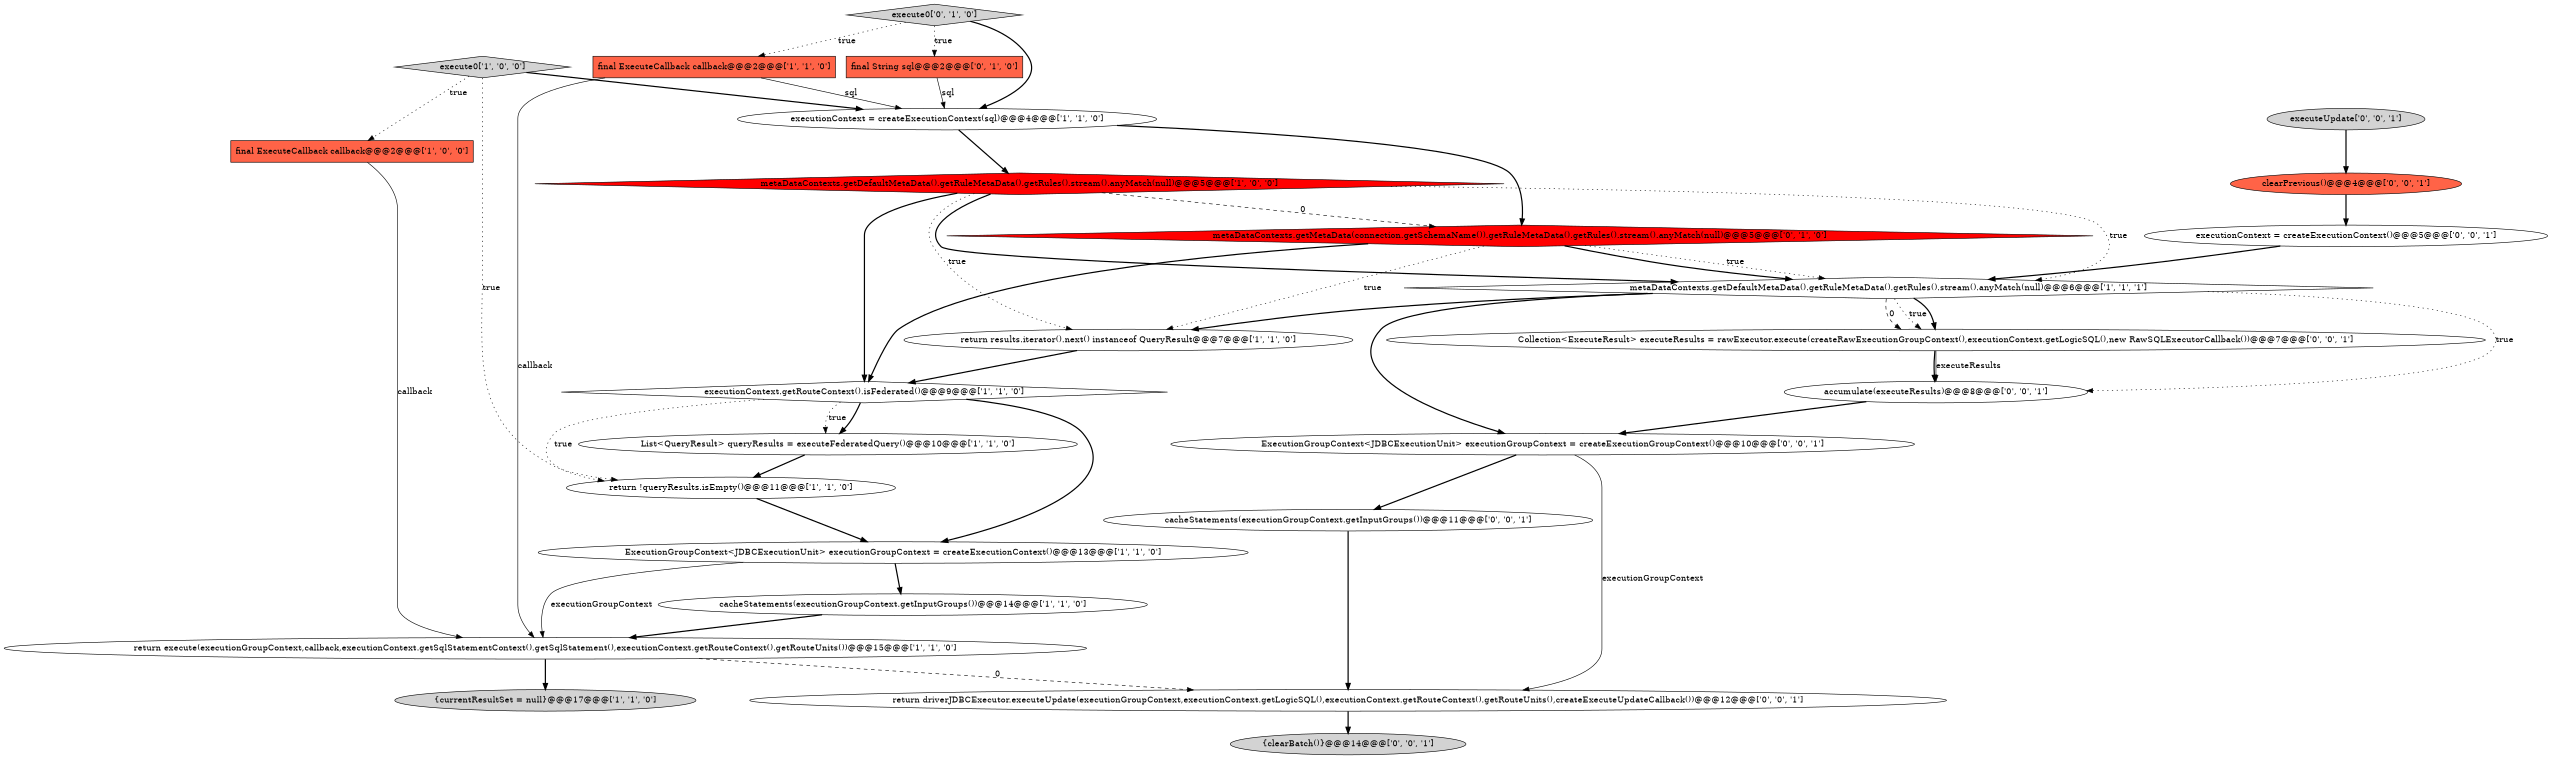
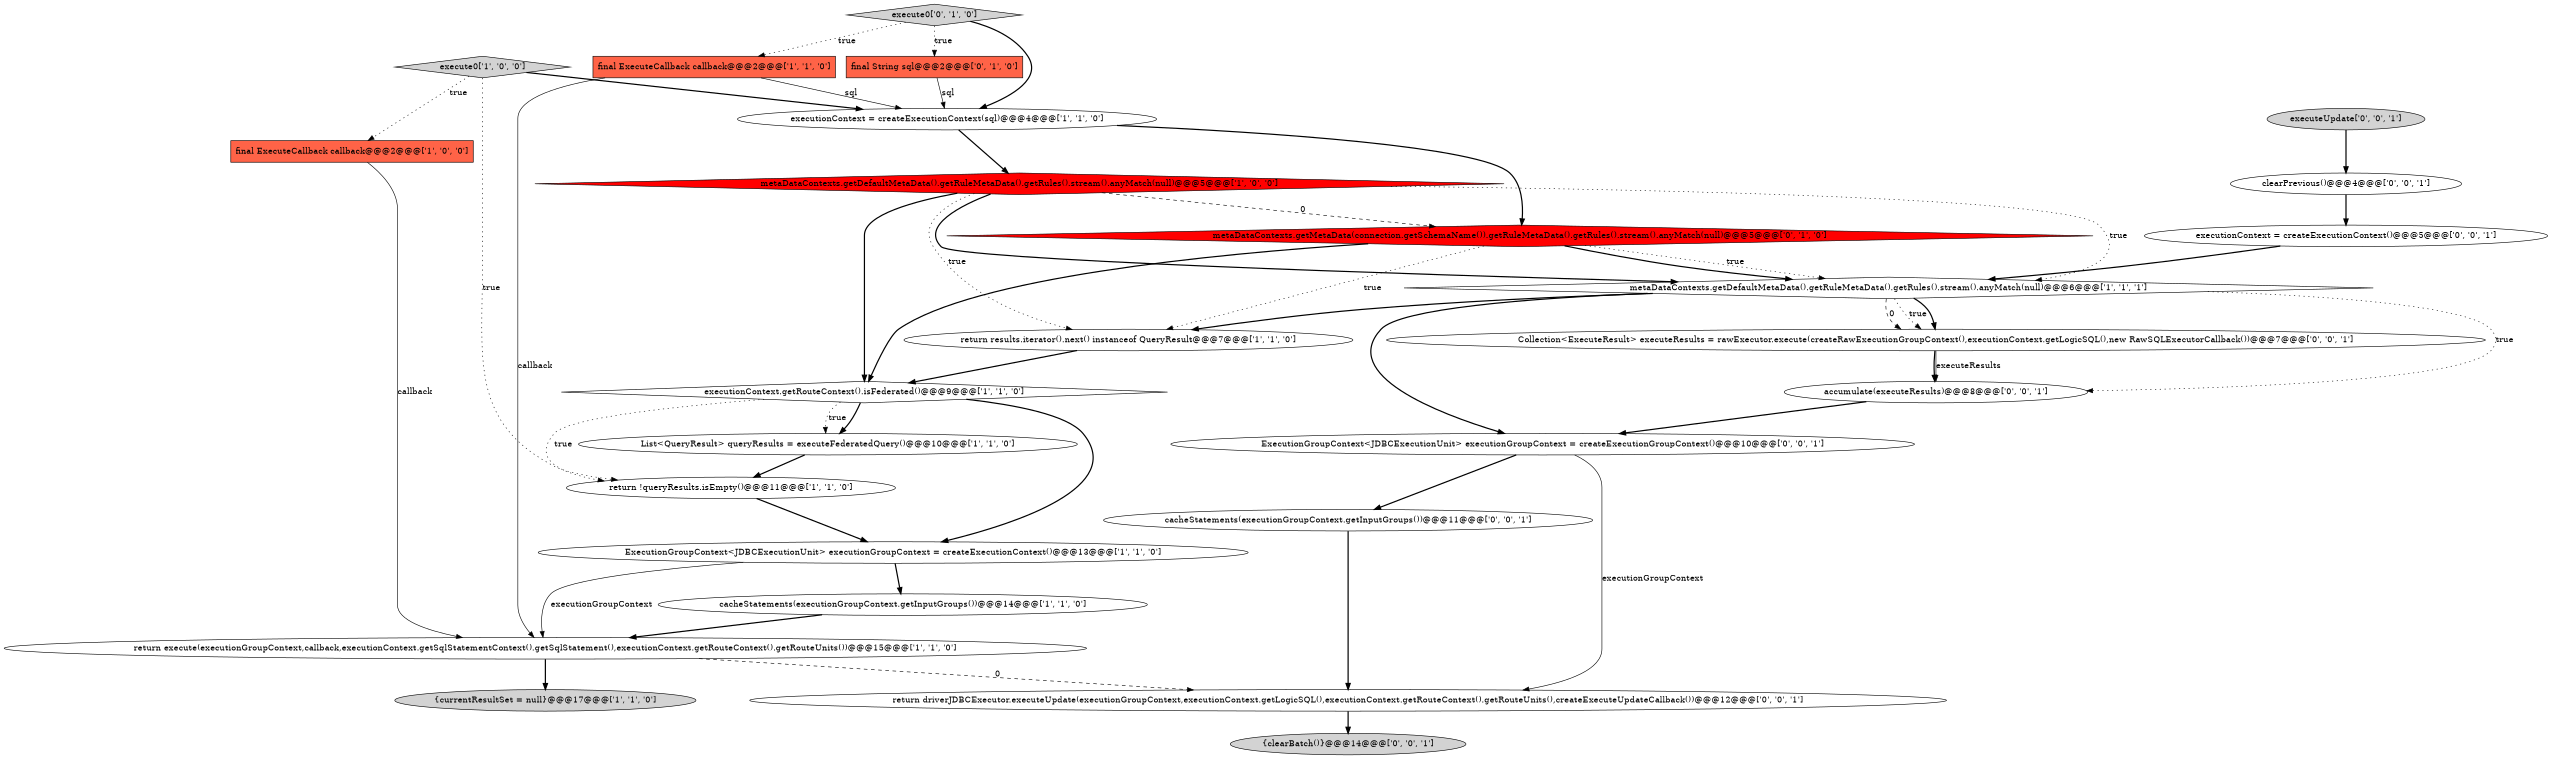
  digraph {
    node [fillcolor=white shape=ellipse style=filled]
    edge [style=bold]
-   n1 [fillcolor=tomato label="clearPrevious()@@@4@@@['0', '0', '1']"]
+   n1 [label="clearPrevious()@@@4@@@['0', '0', '1']"]
    n2 [label="executionContext = createExecutionContext()@@@5@@@['0', '0', '1']"]
    n3 [label="metaDataContexts.getDefaultMetaData().getRuleMetaData().getRules().stream().anyMatch(null)@@@6@@@['1', '1', '1']" shape=diamond]
    n4 [label="Collection<ExecuteResult> executeResults = rawExecutor.execute(createRawExecutionGroupContext(),executionContext.getLogicSQL(),new RawSQLExecutorCallback())@@@7@@@['0', '0', '1']"]
    n5 [label="accumulate(executeResults)@@@8@@@['0', '0', '1']"]
    n6 [label="ExecutionGroupContext<JDBCExecutionUnit> executionGroupContext = createExecutionGroupContext()@@@10@@@['0', '0', '1']"]
    n7 [label="return results.iterator().next() instanceof QueryResult@@@7@@@['1', '1', '0']"]
    n8 [label="return driverJDBCExecutor.executeUpdate(executionGroupContext,executionContext.getLogicSQL(),executionContext.getRouteContext().getRouteUnits(),createExecuteUpdateCallback())@@@12@@@['0', '0', '1']"]
    n9 [label="cacheStatements(executionGroupContext.getInputGroups())@@@11@@@['0', '0', '1']"]
    n10 [label="executionContext.getRouteContext().isFederated()@@@9@@@['1', '1', '0']" shape=diamond]
    n11 [fillcolor=lightgray label="{clearBatch()}@@@14@@@['0', '0', '1']"]
    n12 [fillcolor=tomato label="final ExecuteCallback callback@@@2@@@['1', '0', '0']" shape=box]
    n13 [label="return execute(executionGroupContext,callback,executionContext.getSqlStatementContext().getSqlStatement(),executionContext.getRouteContext().getRouteUnits())@@@15@@@['1', '1', '0']"]
    n14 [fillcolor=lightgray label="{currentResultSet = null}@@@17@@@['1', '1', '0']"]
    n15 [label="executionContext = createExecutionContext(sql)@@@4@@@['1', '1', '0']"]
    n16 [fillcolor=red label="metaDataContexts.getDefaultMetaData().getRuleMetaData().getRules().stream().anyMatch(null)@@@5@@@['1', '0', '0']" shape=diamond]
    n17 [fillcolor=red label="metaDataContexts.getMetaData(connection.getSchemaName()).getRuleMetaData().getRules().stream().anyMatch(null)@@@5@@@['0', '1', '0']" shape=diamond]
    n18 [label="ExecutionGroupContext<JDBCExecutionUnit> executionGroupContext = createExecutionContext()@@@13@@@['1', '1', '0']"]
    n19 [label="return !queryResults.isEmpty()@@@11@@@['1', '1', '0']"]
    n20 [label="List<QueryResult> queryResults = executeFederatedQuery()@@@10@@@['1', '1', '0']"]
    n21 [label="cacheStatements(executionGroupContext.getInputGroups())@@@14@@@['1', '1', '0']"]
    n22 [fillcolor=lightgray label="execute0['1', '0', '0']" shape=diamond]
    n23 [fillcolor=tomato label="final ExecuteCallback callback@@@2@@@['1', '1', '0']" shape=box]
    n24 [fillcolor=lightgray label="execute0['0', '1', '0']" shape=diamond]
    n25 [fillcolor=tomato label="final String sql@@@2@@@['0', '1', '0']" shape=box]
    n26 [fillcolor=lightgray label="executeUpdate['0', '0', '1']"]
    n1 -> n2
    n2 -> n3
    n3 -> n4 [label=0 style=dashed]
    n3 -> n4 [label=true style=dotted]
    n3 -> n4
    n3 -> n5 [label=true style=dotted]
    n3 -> n6
    n3 -> n7
    n4 -> n5 [label=executeResults style=solid]
    n4 -> n5
    n5 -> n6
    n6 -> n8 [label=executionGroupContext style=solid]
    n6 -> n9
    n7 -> n10
    n8 -> n11
    n9 -> n8
    n10 -> n18
    n10 -> n19 [label=true style=dotted]
    n10 -> n20
    n10 -> n20 [label=true style=dotted]
    n12 -> n13 [label=callback style=solid]
    n13 -> n8 [label=0 style=dashed]
    n13 -> n14
    n15 -> n16
    n15 -> n17
    n16 -> n3
    n16 -> n3 [label=true style=dotted]
    n16 -> n7 [label=true style=dotted]
    n16 -> n10
    n16 -> n17 [label=0 style=dashed]
    n17 -> n3 [label=true style=dotted]
    n17 -> n3
    n17 -> n7 [label=true style=dotted]
    n17 -> n10
    n18 -> n13 [label=executionGroupContext style=solid]
    n18 -> n21
    n19 -> n18
    n20 -> n19
    n21 -> n13
    n22 -> n12 [label=true style=dotted]
    n22 -> n15
    n22 -> n19 [label=true style=dotted]
    n23 -> n13 [label=callback style=solid]
    n23 -> n15 [label=sql style=solid]
    n24 -> n15
    n24 -> n23 [label=true style=dotted]
    n24 -> n25 [label=true style=dotted]
    n25 -> n15 [label=sql style=solid]
    n26 -> n1
  }
